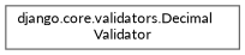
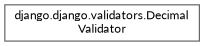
  digraph {
    rankdir=LR
    fontname=Lato
-   n1 [color=grey40 fillcolor=white fontname=Lato fontsize=10 height=0.2 label="django.core.validators.Decimal\lValidator" shape=box style=filled width=0.4]
+   n1 [color=grey40 fillcolor=white fontname=Lato fontsize=10 height=0.2 label="django.django.validators.Decimal\lValidator" shape=box style=filled width=0.4]
  }
